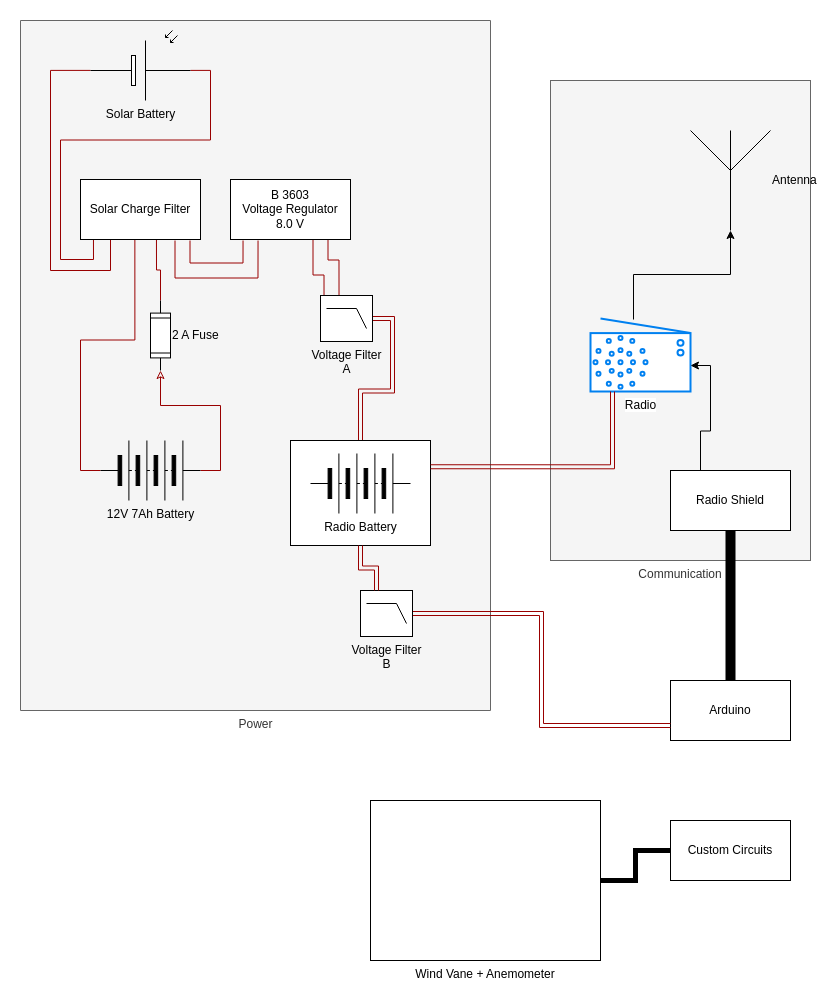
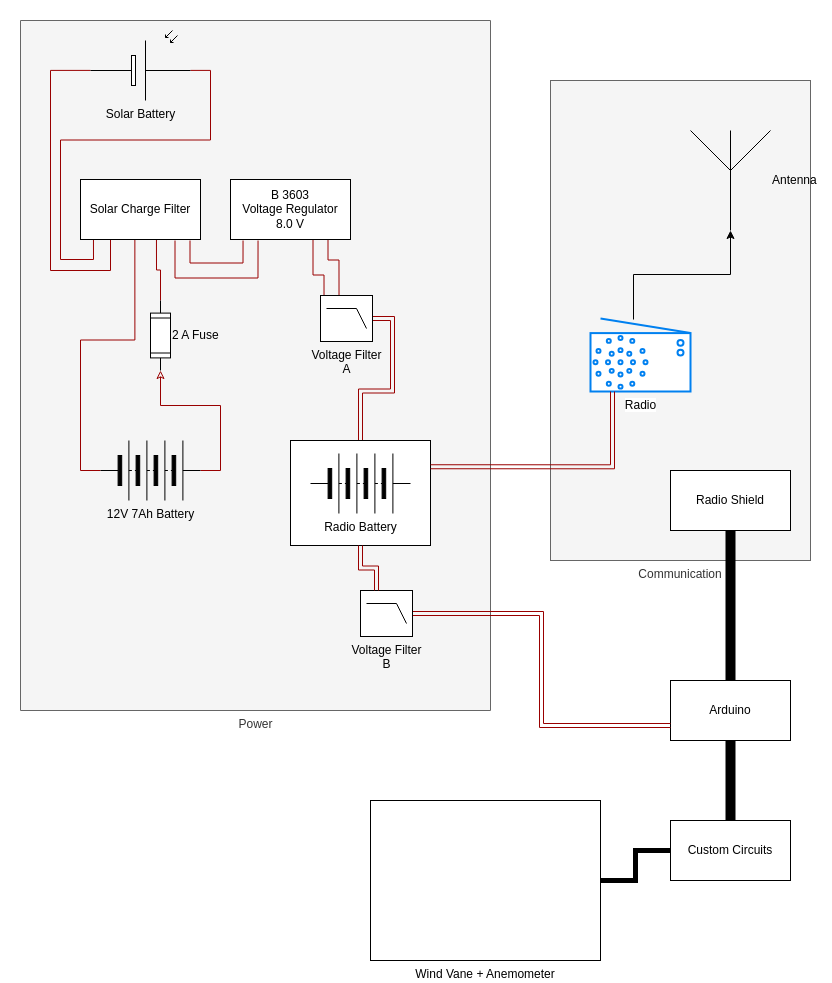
  <mxCell id="0" />
  <mxCell id="1" parent="0" />
  <mxCell id="2" value="Communication" style="rounded=0;whiteSpace=wrap;html=1;labelPosition=center;verticalLabelPosition=bottom;align=center;verticalAlign=top;fillColor=#f5f5f5;strokeColor=#666666;fontColor=#333333;" vertex="1" parent="1"><mxGeometry x="550" y="80" width="260" height="480" as="geometry" /></mxCell>
  <mxCell id="3" value="Power" style="verticalLabelPosition=bottom;verticalAlign=top;html=1;shape=mxgraph.basic.rect;fillColor=#f5f5f5;fillColor2=none;strokeColor=#666666;strokeWidth=1;size=20;indent=5;fontColor=#333333;" vertex="1" parent="1"><mxGeometry x="20" y="20" width="470" height="690" as="geometry" /></mxCell>
  <mxCell id="4" value="Antenna" style="verticalLabelPosition=middle;shadow=0;dashed=0;align=left;fillColor=#ffffff;html=1;verticalAlign=middle;strokeWidth=1;shape=mxgraph.electrical.radio.aerial_-_antenna_1;labelPosition=right;" vertex="1" parent="1"><mxGeometry x="690" y="130" width="80" height="100" as="geometry" /></mxCell>
  <mxCell id="5" style="edgeStyle=orthogonalEdgeStyle;rounded=0;orthogonalLoop=1;jettySize=auto;html=1;exitX=0;exitY=0.57;exitDx=0;exitDy=0;exitPerimeter=0;entryX=0.25;entryY=1;entryDx=0;entryDy=0;endArrow=none;endFill=0;strokeColor=#990000;" edge="1" parent="1" source="7" target="17"><mxGeometry relative="1" as="geometry"><mxPoint x="40" y="270" as="targetPoint" /><Array as="points"><mxPoint x="50" y="70" /><mxPoint x="50" y="270" /><mxPoint x="110" y="270" /></Array></mxGeometry></mxCell>
  <mxCell id="6" style="edgeStyle=orthogonalEdgeStyle;rounded=0;orthogonalLoop=1;jettySize=auto;html=1;exitX=1;exitY=0.57;exitDx=0;exitDy=0;exitPerimeter=0;entryX=0.108;entryY=0.983;entryDx=0;entryDy=0;entryPerimeter=0;endArrow=none;endFill=0;strokeColor=#990000;" edge="1" parent="1" source="7" target="17"><mxGeometry relative="1" as="geometry" /></mxCell>
  <mxCell id="7" value="Solar Battery" style="verticalLabelPosition=bottom;shadow=0;dashed=0;align=center;fillColor=#ffffff;html=1;verticalAlign=top;strokeWidth=1;shape=mxgraph.electrical.opto_electronics.solar_cell;pointerEvents=1;" vertex="1" parent="1"><mxGeometry x="90" y="30" width="100" height="70" as="geometry" /></mxCell>
  <mxCell id="8" style="edgeStyle=orthogonalEdgeStyle;rounded=0;orthogonalLoop=1;jettySize=auto;html=1;exitX=1;exitY=0.5;exitDx=0;exitDy=0;entryX=1;entryY=0.5;entryDx=0;entryDy=0;entryPerimeter=0;endArrow=classic;endFill=0;strokeColor=#990000;" edge="1" parent="1" source="10" target="13"><mxGeometry relative="1" as="geometry" /></mxCell>
  <mxCell id="9" style="edgeStyle=orthogonalEdgeStyle;rounded=0;orthogonalLoop=1;jettySize=auto;html=1;exitX=0;exitY=0.5;exitDx=0;exitDy=0;endArrow=none;endFill=0;entryX=0.453;entryY=0.997;entryDx=0;entryDy=0;entryPerimeter=0;strokeColor=#990000;" edge="1" parent="1" source="10" target="17"><mxGeometry relative="1" as="geometry"><mxPoint x="130" y="250" as="targetPoint" /></mxGeometry></mxCell>
  <mxCell id="10" value="12V 7Ah Battery" style="pointerEvents=1;verticalLabelPosition=bottom;shadow=0;dashed=0;align=center;fillColor=#ffffff;html=1;verticalAlign=top;strokeWidth=1;shape=mxgraph.electrical.miscellaneous.batteryStack;" vertex="1" parent="1"><mxGeometry x="100" y="440" width="100" height="60" as="geometry" /></mxCell>
  <mxCell id="11" value="Radio" style="html=1;verticalLabelPosition=bottom;align=center;labelBackgroundColor=#ffffff;verticalAlign=top;strokeWidth=2;strokeColor=#0080F0;fillColor=#ffffff;shadow=0;dashed=0;shape=mxgraph.ios7.icons.radio;" vertex="1" parent="1"><mxGeometry x="590" y="318" width="100" height="73" as="geometry" /></mxCell>
  <mxCell id="12" style="edgeStyle=orthogonalEdgeStyle;rounded=0;orthogonalLoop=1;jettySize=auto;html=1;exitX=0;exitY=0.5;exitDx=0;exitDy=0;exitPerimeter=0;endArrow=none;endFill=0;strokeColor=#990000;entryX=0.633;entryY=1;entryDx=0;entryDy=0;entryPerimeter=0;" edge="1" parent="1" source="13" target="17"><mxGeometry relative="1" as="geometry" /></mxCell>
  <mxCell id="13" value="2 A Fuse" style="pointerEvents=1;verticalLabelPosition=middle;shadow=0;dashed=0;align=left;fillColor=#ffffff;html=1;verticalAlign=middle;strokeWidth=1;shape=mxgraph.electrical.miscellaneous.fuse_1;direction=south;labelPosition=right;" vertex="1" parent="1"><mxGeometry x="150" y="300" width="20" height="70" as="geometry" /></mxCell>
  <mxCell id="14" style="edgeStyle=orthogonalEdgeStyle;rounded=0;orthogonalLoop=1;jettySize=auto;html=1;exitX=0.167;exitY=1.017;exitDx=0;exitDy=0;entryX=0.85;entryY=1.017;entryDx=0;entryDy=0;entryPerimeter=0;exitPerimeter=0;shape=link;width=15;endSize=0;strokeWidth=1;startSize=0;sourcePerimeterSpacing=-1;shadow=0;strokeColor=#990000;" edge="1" parent="1" source="16" target="17"><mxGeometry relative="1" as="geometry"><Array as="points"><mxPoint x="250" y="270" /><mxPoint x="182" y="270" /></Array></mxGeometry></mxCell>
  <mxCell id="15" style="edgeStyle=orthogonalEdgeStyle;rounded=0;orthogonalLoop=1;jettySize=auto;html=1;exitX=0.75;exitY=1;exitDx=0;exitDy=0;entryX=0.212;entryY=0;entryDx=0;entryDy=0;entryPerimeter=0;shape=link;width=15;strokeColor=#990000;" edge="1" parent="1" source="16" target="19"><mxGeometry relative="1" as="geometry" /></mxCell>
  <mxCell id="16" value="B 3603&lt;br&gt;Voltage Regulator&lt;br&gt;8.0 V" style="rounded=0;whiteSpace=wrap;html=1;" vertex="1" parent="1"><mxGeometry x="230" y="179" width="120" height="60" as="geometry" /></mxCell>
  <mxCell id="17" value="Solar Charge Filter" style="rounded=0;whiteSpace=wrap;html=1;" vertex="1" parent="1"><mxGeometry x="80" y="179" width="120" height="60" as="geometry" /></mxCell>
  <mxCell id="18" style="edgeStyle=orthogonalEdgeStyle;shape=link;rounded=0;orthogonalLoop=1;jettySize=auto;html=1;exitX=1;exitY=0.5;exitDx=0;exitDy=0;exitPerimeter=0;endArrow=none;endFill=0;strokeColor=#990000;" edge="1" parent="1" source="19" target="31"><mxGeometry relative="1" as="geometry" /></mxCell>
  <mxCell id="19" value="Voltage Filter&lt;br&gt;A" style="verticalLabelPosition=bottom;shadow=0;dashed=0;align=center;fillColor=#ffffff;html=1;verticalAlign=top;strokeWidth=1;shape=mxgraph.electrical.logic_gates.lowpass_filter;" vertex="1" parent="1"><mxGeometry x="320" y="295" width="52" height="46" as="geometry" /></mxCell>
  <mxCell id="20" style="edgeStyle=orthogonalEdgeStyle;rounded=0;orthogonalLoop=1;jettySize=auto;html=1;exitX=0.5;exitY=0;exitDx=0;exitDy=0;entryX=0.5;entryY=1;entryDx=0;entryDy=0;shadow=0;sourcePerimeterSpacing=0;endArrow=none;endFill=0;strokeWidth=10;endSize=0;startSize=0;" edge="1" parent="1" source="22" target="26"><mxGeometry relative="1" as="geometry" /></mxCell>
+ <mxCell id="21" value="" style="edgeStyle=orthogonalEdgeStyle;rounded=0;orthogonalLoop=1;jettySize=auto;html=1;shadow=0;sourcePerimeterSpacing=0;endArrow=none;endFill=0;strokeColor=#000000;strokeWidth=10;" edge="1" parent="1" source="22" target="24"><mxGeometry relative="1" as="geometry" /></mxCell>
  <mxCell id="22" value="Arduino" style="rounded=0;whiteSpace=wrap;html=1;" vertex="1" parent="1"><mxGeometry x="670" y="680" width="120" height="60" as="geometry" /></mxCell>
  <mxCell id="23" style="edgeStyle=orthogonalEdgeStyle;rounded=0;orthogonalLoop=1;jettySize=auto;html=1;exitX=0;exitY=0.5;exitDx=0;exitDy=0;entryX=1;entryY=0.5;entryDx=0;entryDy=0;shadow=0;sourcePerimeterSpacing=0;endArrow=none;endFill=0;strokeColor=#000000;strokeWidth=5;" edge="1" parent="1" source="24" target="36"><mxGeometry relative="1" as="geometry" /></mxCell>
  <mxCell id="24" value="Custom Circuits" style="rounded=0;whiteSpace=wrap;html=1;" vertex="1" parent="1"><mxGeometry x="670" y="820" width="120" height="60" as="geometry" /></mxCell>
- <mxCell id="25" style="edgeStyle=orthogonalEdgeStyle;rounded=0;orthogonalLoop=1;jettySize=auto;html=1;exitX=0.25;exitY=0;exitDx=0;exitDy=0;entryX=1;entryY=0.644;entryDx=0;entryDy=0;entryPerimeter=0;" edge="1" parent="1" source="26" target="11"><mxGeometry relative="1" as="geometry" /></mxCell>
  <mxCell id="26" value="Radio Shield" style="rounded=0;whiteSpace=wrap;html=1;" vertex="1" parent="1"><mxGeometry x="670" y="470" width="120" height="60" as="geometry" /></mxCell>
  <mxCell id="27" style="edgeStyle=orthogonalEdgeStyle;shape=link;rounded=0;orthogonalLoop=1;jettySize=auto;html=1;exitX=1;exitY=0.5;exitDx=0;exitDy=0;exitPerimeter=0;entryX=0;entryY=0.75;entryDx=0;entryDy=0;strokeColor=#990000;" edge="1" parent="1" source="28" target="22"><mxGeometry relative="1" as="geometry" /></mxCell>
  <mxCell id="28" value="Voltage Filter&lt;br&gt;B" style="verticalLabelPosition=bottom;shadow=0;dashed=0;align=center;fillColor=#ffffff;html=1;verticalAlign=top;strokeWidth=1;shape=mxgraph.electrical.logic_gates.lowpass_filter;" vertex="1" parent="1"><mxGeometry x="360" y="590" width="52" height="46" as="geometry" /></mxCell>
  <mxCell id="29" style="edgeStyle=orthogonalEdgeStyle;rounded=0;orthogonalLoop=1;jettySize=auto;html=1;exitX=0.43;exitY=0.014;exitDx=0;exitDy=0;exitPerimeter=0;entryX=0.5;entryY=1;entryDx=0;entryDy=0;entryPerimeter=0;" edge="1" parent="1" source="11" target="4"><mxGeometry relative="1" as="geometry" /></mxCell>
  <mxCell id="30" value="" style="group" vertex="1" connectable="0" parent="1"><mxGeometry x="290" y="440" width="140" height="105" as="geometry" /></mxCell>
  <mxCell id="31" value="" style="rounded=0;whiteSpace=wrap;html=1;" vertex="1" parent="30"><mxGeometry width="140" height="105" as="geometry" /></mxCell>
  <mxCell id="32" value="Radio Battery" style="pointerEvents=1;verticalLabelPosition=bottom;shadow=0;dashed=0;align=center;fillColor=#ffffff;html=1;verticalAlign=top;strokeWidth=1;shape=mxgraph.electrical.miscellaneous.batteryStack;" vertex="1" parent="30"><mxGeometry x="20" y="13" width="100" height="60" as="geometry" /></mxCell>
  <mxCell id="33" style="edgeStyle=orthogonalEdgeStyle;shape=link;rounded=0;orthogonalLoop=1;jettySize=auto;html=1;exitX=1;exitY=0.25;exitDx=0;exitDy=0;entryX=0.22;entryY=1;entryDx=0;entryDy=0;entryPerimeter=0;endArrow=none;endFill=0;strokeColor=#990000;" edge="1" parent="1" source="31" target="11"><mxGeometry relative="1" as="geometry" /></mxCell>
  <mxCell id="34" style="edgeStyle=orthogonalEdgeStyle;shape=link;rounded=0;orthogonalLoop=1;jettySize=auto;html=1;exitX=0.5;exitY=1;exitDx=0;exitDy=0;entryX=0.308;entryY=0;entryDx=0;entryDy=0;entryPerimeter=0;endArrow=none;endFill=0;strokeColor=#990000;" edge="1" parent="1" source="31" target="28"><mxGeometry relative="1" as="geometry" /></mxCell>
  <mxCell id="35" value="" style="group" vertex="1" connectable="0" parent="1"><mxGeometry x="370" y="800" width="230" height="160" as="geometry" /></mxCell>
  <mxCell id="36" value="Wind Vane + Anemometer" style="rounded=0;whiteSpace=wrap;html=1;labelPosition=center;verticalLabelPosition=bottom;align=center;verticalAlign=top;" vertex="1" parent="35"><mxGeometry width="230" height="160" as="geometry" /></mxCell>
  <mxCell id="37" value="" style="shape=image;html=1;verticalAlign=top;verticalLabelPosition=bottom;labelBackgroundColor=#ffffff;imageAspect=0;aspect=fixed;image=https://cdn0.iconfinder.com/data/icons/good-weather-1/96/weather_icons-67-128.png" vertex="1" parent="35"><mxGeometry x="10" y="16" width="128" height="128" as="geometry" /></mxCell>
  <mxCell id="38" value="" style="shape=image;html=1;verticalAlign=top;verticalLabelPosition=bottom;labelBackgroundColor=#ffffff;imageAspect=0;aspect=fixed;image=https://cdn2.iconfinder.com/data/icons/freecns-cumulus/32/519787-98_Wind_Wheel-128.png" vertex="1" parent="35"><mxGeometry x="92" y="16" width="128" height="128" as="geometry" /></mxCell>
